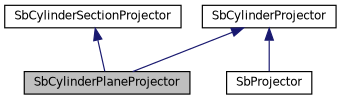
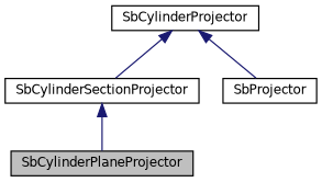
  digraph {
    node [color=black fillcolor=white fontname=Helvetica fontsize=10 shape=record style=filled]
    edge [color=midnightblue dir=back fontname=Helvetica fontsize=10 labelfontname=Helvetica labelfontsize=10 style=solid]
    n1 [fillcolor=grey75 fontcolor=black height=0.2 label=SbCylinderPlaneProjector width=0.4]
    n2 [height=0.2 label=SbCylinderSectionProjector width=0.4]
    n3 [height=0.2 label=SbCylinderProjector width=0.4]
    n4 [height=0.2 label=SbProjector width=0.4]
    n2 -> n1
-   n3 -> n1
+   n3 -> n2
    n3 -> n4
  }
